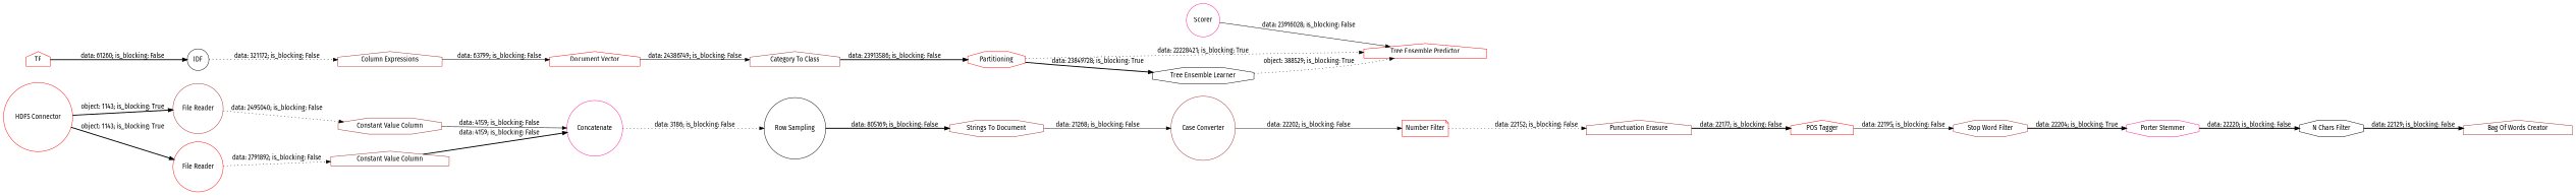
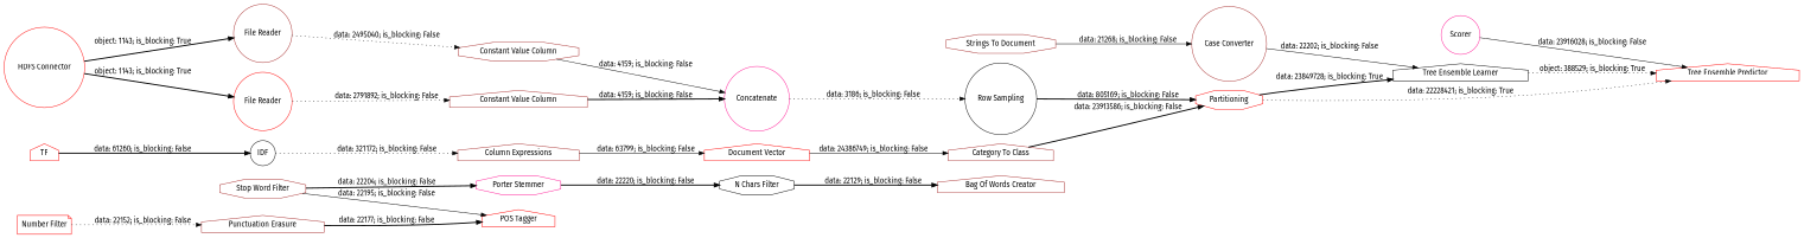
  digraph {
    fontname="Fira Sans"
    rankdir=LR
    node [color=brown fontname="Fira Sans" shape=house]
    edge [fontname="Fira Sans" style=bold]
    n1 [label="Stop Word Filter" shape=octagon]
    n2 [color=deeppink label="Porter Stemmer" shape=octagon]
    n3 [color=black label="N Chars Filter" shape=octagon]
    n4 [color=black label=IDF shape=circle]
    n5 [label="Column Expressions"]
    n6 [color=red label="Document Vector"]
    n7 [label="Category To Class"]
    n8 [label="Constant Value Column"]
    n9 [color=deeppink label=Concatenate shape=circle]
    n10 [color=black label="Row Sampling" shape=circle]
    n11 [label="Punctuation Erasure"]
    n12 [color=red label="POS Tagger"]
    n13 [color=red label="Tree Ensemble Predictor"]
    n14 [color=deeppink label=Scorer shape=circle]
    n15 [label="Strings To Document" shape=octagon]
    n16 [color=red label=TF]
-   n17 [color=black label="Tree Ensemble Learner" shape=octagon]
+   n17 [color=black label="Tree Ensemble Learner"]
    n18 [label="Bag Of Words Creator"]
    n19 [label="Case Converter" shape=circle]
    n20 [label="File Reader" shape=circle]
    n21 [label="Constant Value Column" shape=octagon]
    n22 [color=red label="HDFS Connector" shape=circle]
    n23 [color=red label="File Reader" shape=circle]
    n24 [color=red label=Partitioning shape=octagon]
    n25 [color=red label="Number Filter" shape=note]
-   n1 -> n2 [label="data: 22204; is_blocking: True"]
+   n1 -> n2 [label="data: 22204; is_blocking: False"]
    n2 -> n3 [label="data: 22220; is_blocking: False"]
    n3 -> n18 [label="data: 22129; is_blocking: False"]
    n4 -> n5 [label="data: 321172; is_blocking: False" style=dotted]
    n5 -> n6 [label="data: 63799; is_blocking: False" style=solid]
    n6 -> n7 [label="data: 24386749; is_blocking: False" style=solid]
    n7 -> n24 [label="data: 23913586; is_blocking: False"]
    n8 -> n9 [label="data: 4159; is_blocking: False"]
    n9 -> n10 [label="data: 3186; is_blocking: False" style=dotted]
-   n10 -> n15 [label="data: 805169; is_blocking: False"]
+   n10 -> n24 [label="data: 805169; is_blocking: False"]
    n11 -> n12 [label="data: 22177; is_blocking: False"]
-   n12 -> n1 [label="data: 22195; is_blocking: False" style=solid]
+   n1 -> n12 [label="data: 22195; is_blocking: False" style=solid]
    n14 -> n13 [label="data: 23916028; is_blocking: False" style=solid]
    n15 -> n19 [label="data: 21268; is_blocking: False" style=solid]
    n16 -> n4 [label="data: 61260; is_blocking: False"]
    n17 -> n13 [label="object: 388529; is_blocking: True" style=dotted]
-   n19 -> n25 [label="data: 22202; is_blocking: False" style=solid]
+   n19 -> n17 [label="data: 22202; is_blocking: False" style=solid]
    n20 -> n21 [label="data: 2495040; is_blocking: False" style=dotted]
    n21 -> n9 [label="data: 4159; is_blocking: False" style=solid]
    n22 -> n20 [label="object: 1143; is_blocking: True"]
    n22 -> n23 [label="object: 1143; is_blocking: True"]
    n23 -> n8 [label="data: 2791892; is_blocking: False" style=dotted]
    n24 -> n13 [label="data: 22228421; is_blocking: True" style=dotted]
    n24 -> n17 [label="data: 23849728; is_blocking: True"]
    n25 -> n11 [label="data: 22152; is_blocking: False" style=dotted]
  }
